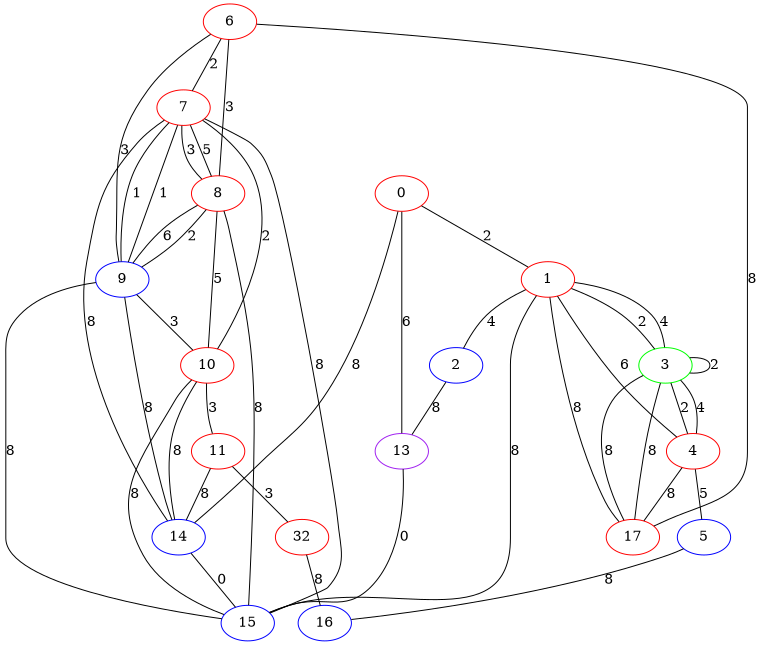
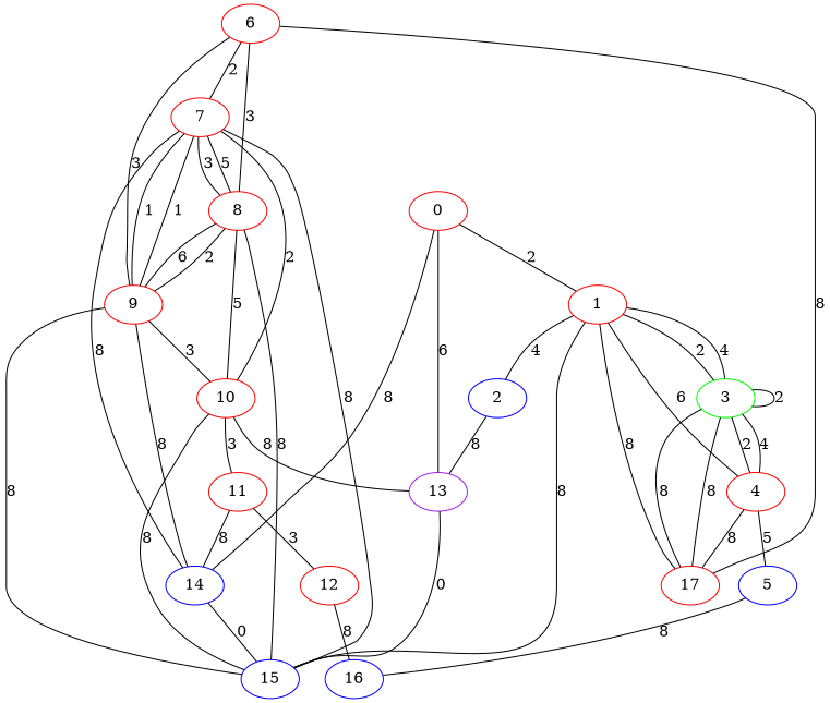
  graph {
    node [color=red weight=1]
    0
    1
    14 [color=blue weight=3]
    13 [color=purple weight=4]
    2 [color=blue]
    3 [color=green weight=2]
    4
    17 [weight=3]
    15 [color=blue weight=3]
    5 [color=blue]
    16 [color=blue weight=3]
    6
    7
    8
-   9 [color=blue]
+   9
    10
    11
-   12 [label=32]
+   12
    0 -- 1 [label=2]
    0 -- 14 [label=8]
    0 -- 13 [label=6]
    1 -- 2 [label=4]
    1 -- 3 [label=2]
    1 -- 3 [label=4]
    1 -- 4 [label=6]
    1 -- 17 [label=8]
    1 -- 15 [label=8]
    14 -- 15 [label=0]
    13 -- 15 [label=0]
    2 -- 13 [label=8]
    3 -- 3 [label=2]
    3 -- 4 [label=4]
    3 -- 4 [label=2]
    3 -- 17 [label=8]
    3 -- 17 [label=8]
    4 -- 17 [label=8]
    4 -- 5 [label=5]
    5 -- 16 [label=8]
    6 -- 17 [label=8]
    6 -- 7 [label=2]
    6 -- 8 [label=3]
    6 -- 9 [label=3]
    7 -- 14 [label=8]
    7 -- 15 [label=8]
    7 -- 8 [label=3]
    7 -- 8 [label=5]
    7 -- 9 [label=1]
    7 -- 9 [label=1]
    7 -- 10 [label=2]
    8 -- 15 [label=8]
    8 -- 9 [label=2]
    8 -- 9 [label=6]
    8 -- 10 [label=5]
    9 -- 14 [label=8]
    9 -- 15 [label=8]
    9 -- 10 [label=3]
-   10 -- 14 [label=8]
+   10 -- 13 [label=8]
    10 -- 15 [label=8]
    10 -- 11 [label=3]
    11 -- 14 [label=8]
    11 -- 12 [label=3]
    12 -- 16 [label=8]
  }
